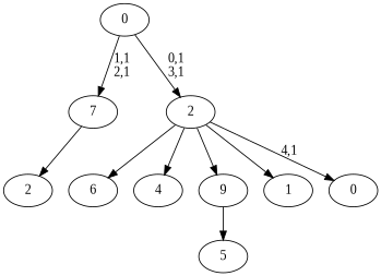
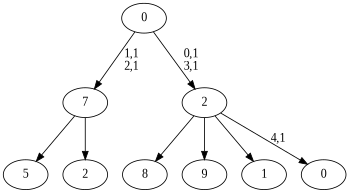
  digraph {
    fontname="Liberation Serif"
    node [fontname="Liberation Serif"]
    edge [fontname="Liberation Serif"]
-   n1 [label=6]
    n2 [label=5]
-   n3 [label=4]
+   n3 [label=8]
    n4 [label=9]
    n5 [label=2]
    7
    n7 [label=1]
    n8 [label=0]
    2
    0
-   n4 -> n2
+   7 -> n2
    7 -> n5
-   2 -> n1
    2 -> n3
    2 -> n4
    2 -> n7
    2 -> n8 [label="4,1"]
    0 -> 7 [label="1,1\n2,1"]
    0 -> 2 [label="0,1\n3,1"]
  }
